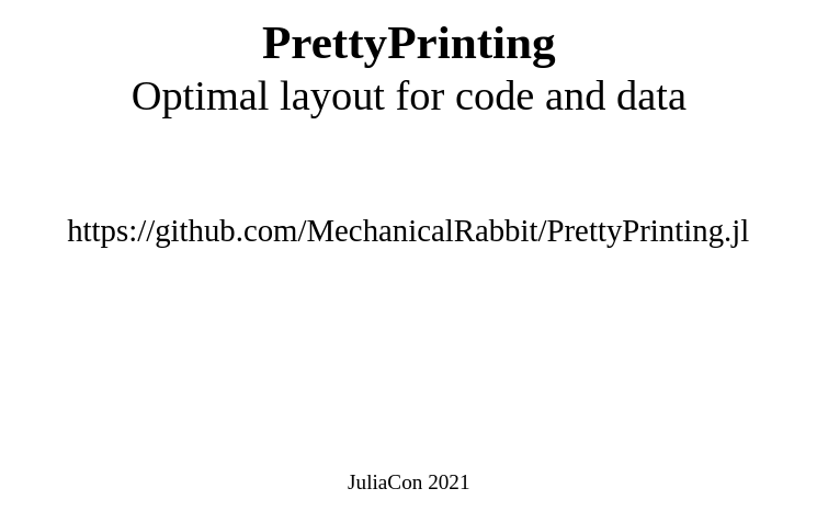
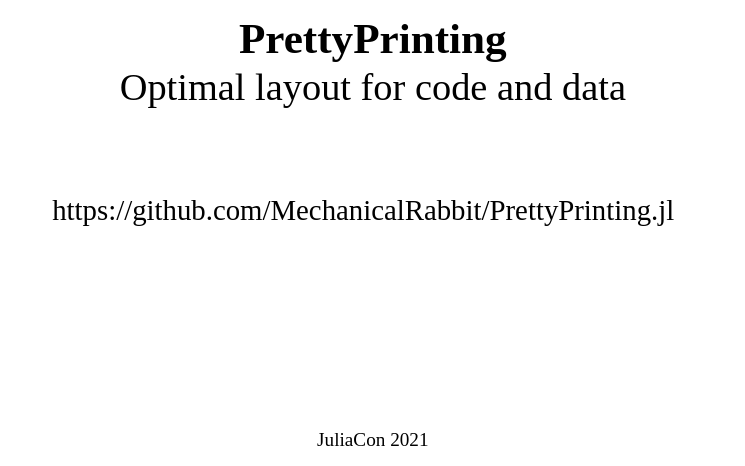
  <mxCell id="0" />
  <mxCell id="1" parent="0" />
  <mxCell id="2" value="&lt;b&gt;&lt;font style=&quot;font-size: 72px&quot;&gt;PrettyPrinting&lt;/font&gt;&lt;/b&gt;&lt;br style=&quot;font-size: 64px&quot;&gt;Optimal layout for code and data" style="text;html=1;align=center;verticalAlign=middle;resizable=0;points=[];autosize=1;strokeColor=none;fontFamily=Ubuntu;fontSource=https%3A%2F%2Ffonts.googleapis.com%2Fcss%3Ffamily%3DUbuntu;fontSize=64;" vertex="1" parent="1"><mxGeometry x="133" y="20" width="975" height="165" as="geometry" /></mxCell>
  <mxCell id="3" value="JuliaCon 2021" style="text;html=1;align=center;verticalAlign=middle;resizable=0;points=[];autosize=1;strokeColor=none;fontFamily=Ubuntu;fontSource=https%3A%2F%2Ffonts.googleapis.com%2Fcss%3Ffamily%3DUbuntu;fontSize=32;" vertex="1" parent="1"><mxGeometry x="508" y="710" width="225" height="45" as="geometry" /></mxCell>
- <mxCell id="4" value="https://github.com/MechanicalRabbit/PrettyPrinting.jl" style="text;html=1;align=center;verticalAlign=middle;resizable=0;points=[];autosize=1;strokeColor=none;fontFamily=Ubuntu;fontSource=https%3A%2F%2Ffonts.googleapis.com%2Fcss%3Ffamily%3DUbuntu;fontSize=48;" vertex="1" parent="1"><mxGeometry x="20" y="320" width="1200" height="60" as="geometry" /></mxCell>
+ <mxCell id="4" value="https://github.com/MechanicalRabbit/PrettyPrinting.jl" style="text;html=1;align=center;verticalAlign=middle;resizable=0;points=[];autosize=1;strokeColor=none;fontFamily=Ubuntu;fontSource=https%3A%2F%2Ffonts.googleapis.com%2Fcss%3Ffamily%3DUbuntu;fontSize=48;" vertex="1" parent="1"><mxGeometry x="5" y="320" width="1200" height="60" as="geometry" /></mxCell>
